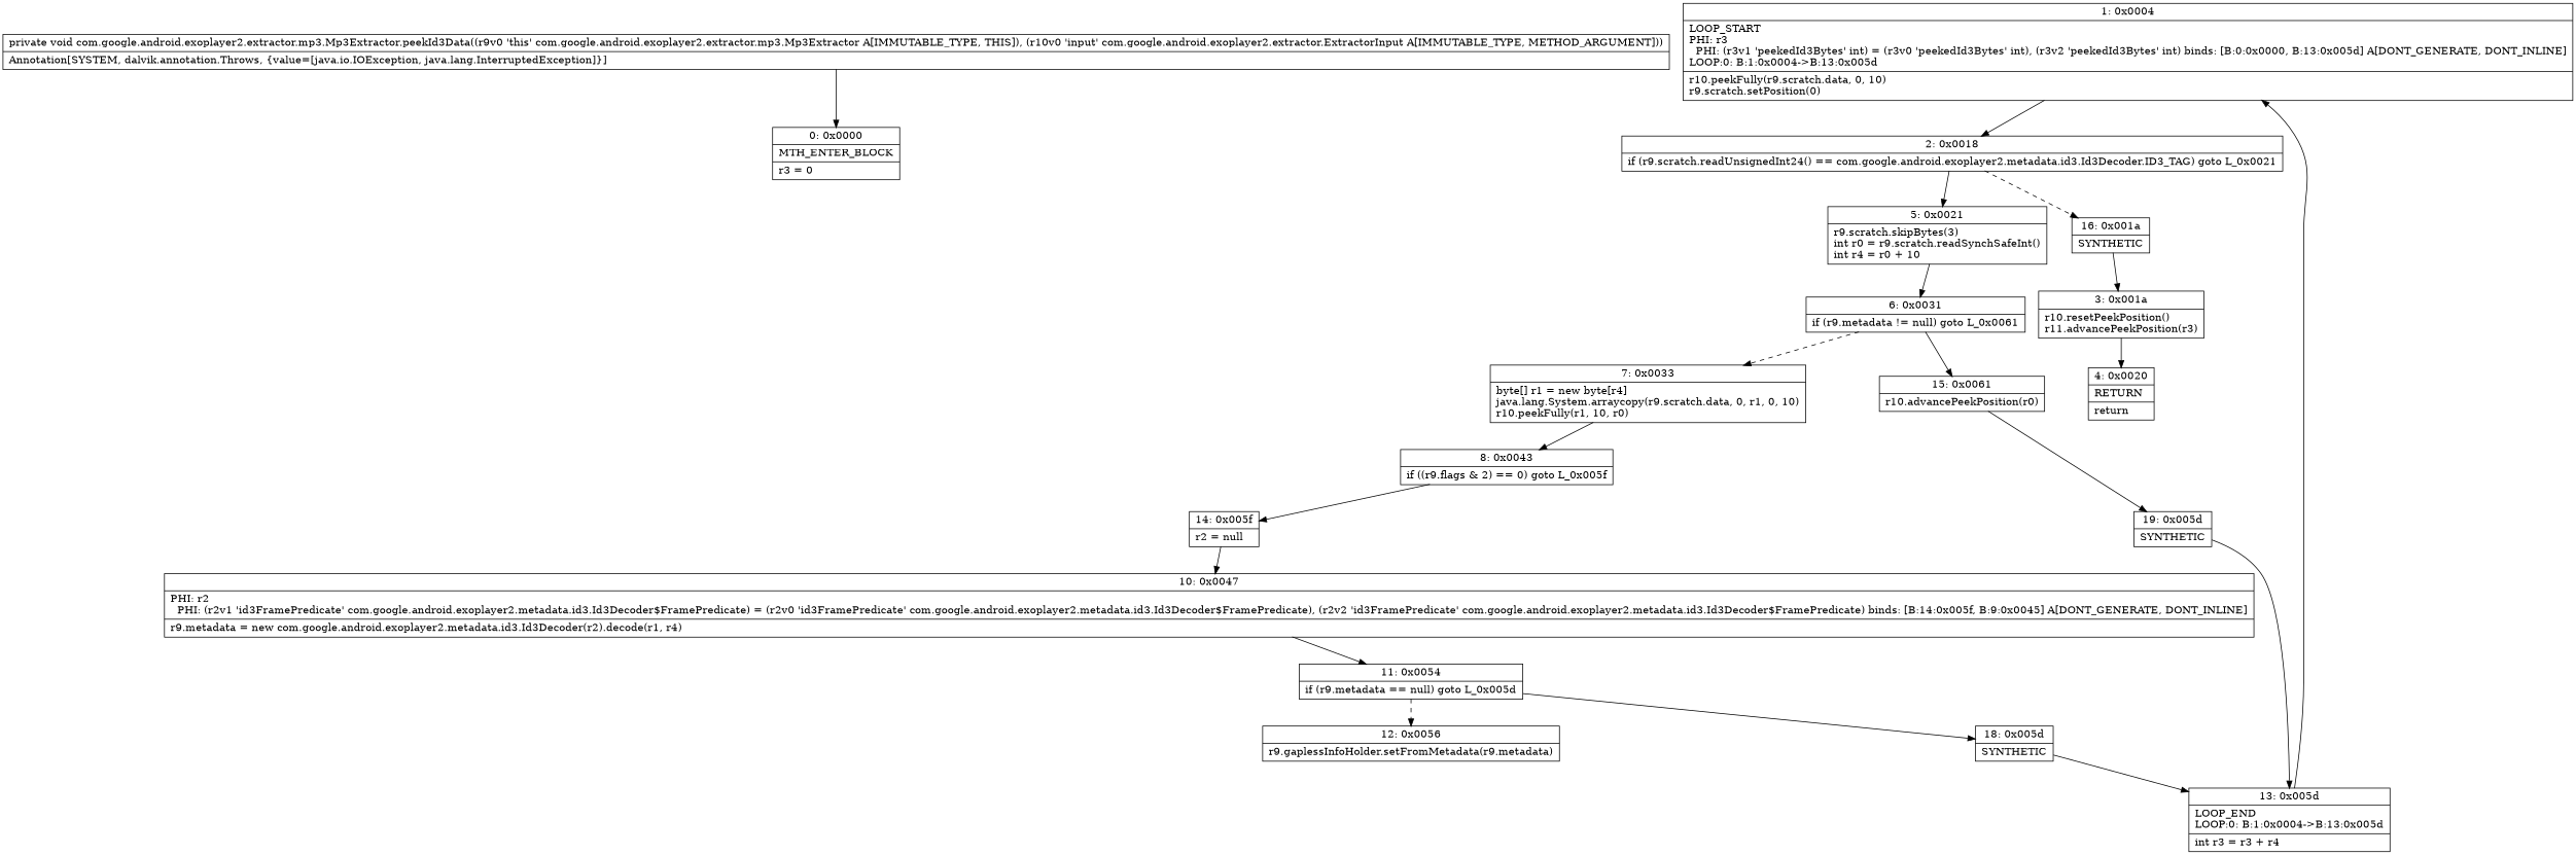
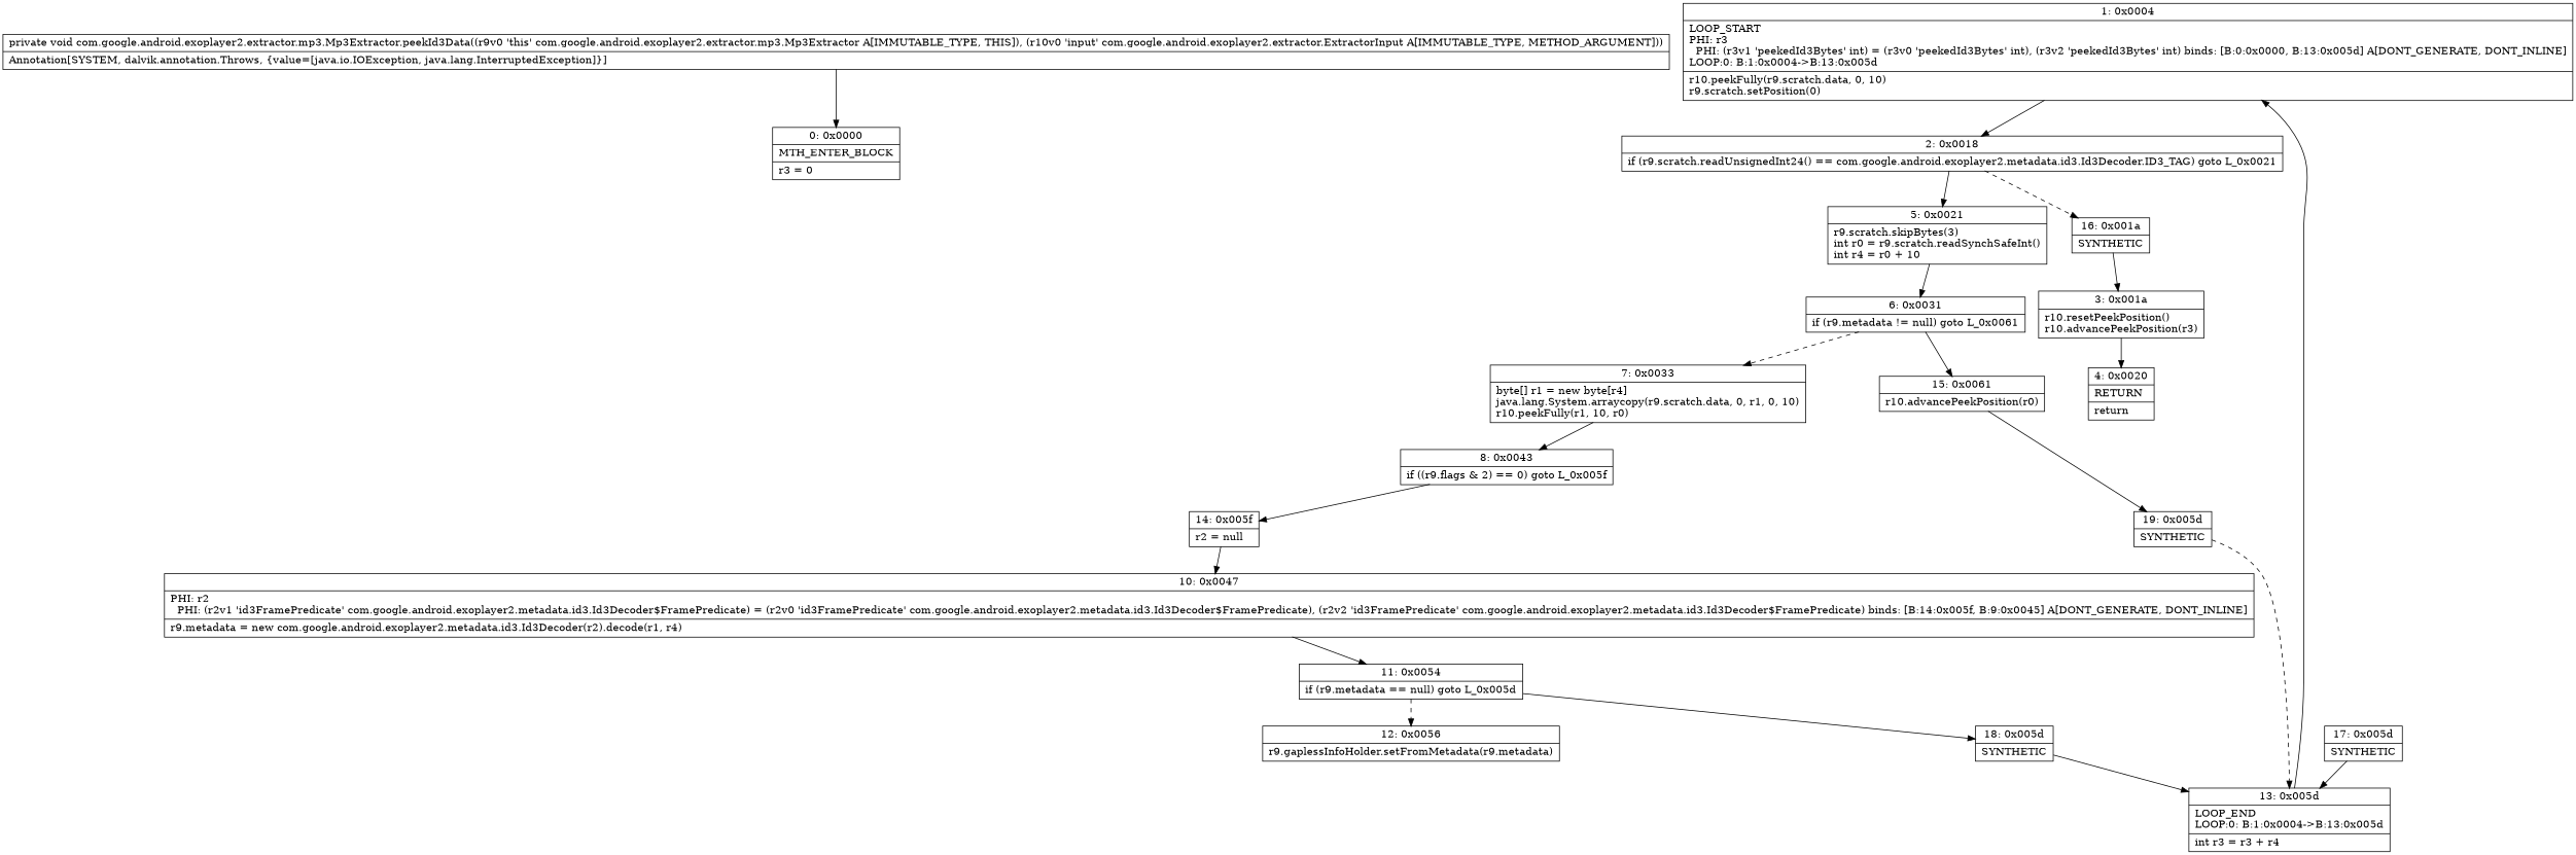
  digraph {
    node [shape=record]
    n1 [label="{0\:\ 0x0000|MTH_ENTER_BLOCK\l|r3 = 0\l}"]
    n2 [label="{1\:\ 0x0004|LOOP_START\lPHI: r3 \l  PHI: (r3v1 'peekedId3Bytes' int) = (r3v0 'peekedId3Bytes' int), (r3v2 'peekedId3Bytes' int) binds: [B:0:0x0000, B:13:0x005d] A[DONT_GENERATE, DONT_INLINE]\lLOOP:0: B:1:0x0004\-\>B:13:0x005d\l|r10.peekFully(r9.scratch.data, 0, 10)\lr9.scratch.setPosition(0)\l}"]
    n3 [label="{2\:\ 0x0018|if (r9.scratch.readUnsignedInt24() == com.google.android.exoplayer2.metadata.id3.Id3Decoder.ID3_TAG) goto L_0x0021\l}"]
    n4 [label="{5\:\ 0x0021|r9.scratch.skipBytes(3)\lint r0 = r9.scratch.readSynchSafeInt()\lint r4 = r0 + 10\l}"]
    n5 [label="{16\:\ 0x001a|SYNTHETIC\l}"]
    n6 [label="{6\:\ 0x0031|if (r9.metadata != null) goto L_0x0061\l}"]
-   n7 [label="{3\:\ 0x001a|r10.resetPeekPosition()\lr11.advancePeekPosition(r3)\l}"]
+   n7 [label="{3\:\ 0x001a|r10.resetPeekPosition()\lr10.advancePeekPosition(r3)\l}"]
    n8 [label="{4\:\ 0x0020|RETURN\l|return\l}"]
    n9 [label="{7\:\ 0x0033|byte[] r1 = new byte[r4]\ljava.lang.System.arraycopy(r9.scratch.data, 0, r1, 0, 10)\lr10.peekFully(r1, 10, r0)\l}"]
    n10 [label="{15\:\ 0x0061|r10.advancePeekPosition(r0)\l}"]
    n11 [label="{8\:\ 0x0043|if ((r9.flags & 2) == 0) goto L_0x005f\l}"]
    n12 [label="{19\:\ 0x005d|SYNTHETIC\l}"]
    n13 [label="{14\:\ 0x005f|r2 = null\l}"]
    n14 [label="{10\:\ 0x0047|PHI: r2 \l  PHI: (r2v1 'id3FramePredicate' com.google.android.exoplayer2.metadata.id3.Id3Decoder$FramePredicate) = (r2v0 'id3FramePredicate' com.google.android.exoplayer2.metadata.id3.Id3Decoder$FramePredicate), (r2v2 'id3FramePredicate' com.google.android.exoplayer2.metadata.id3.Id3Decoder$FramePredicate) binds: [B:14:0x005f, B:9:0x0045] A[DONT_GENERATE, DONT_INLINE]\l|r9.metadata = new com.google.android.exoplayer2.metadata.id3.Id3Decoder(r2).decode(r1, r4)\l}"]
    n15 [label="{11\:\ 0x0054|if (r9.metadata == null) goto L_0x005d\l}"]
    n16 [label="{12\:\ 0x0056|r9.gaplessInfoHolder.setFromMetadata(r9.metadata)\l}"]
    n17 [label="{18\:\ 0x005d|SYNTHETIC\l}"]
    n18 [label="{13\:\ 0x005d|LOOP_END\lLOOP:0: B:1:0x0004\-\>B:13:0x005d\l|int r3 = r3 + r4\l}"]
+   n19 [label="{17\:\ 0x005d|SYNTHETIC\l}"]
    n20 [label="{private void com.google.android.exoplayer2.extractor.mp3.Mp3Extractor.peekId3Data((r9v0 'this' com.google.android.exoplayer2.extractor.mp3.Mp3Extractor A[IMMUTABLE_TYPE, THIS]), (r10v0 'input' com.google.android.exoplayer2.extractor.ExtractorInput A[IMMUTABLE_TYPE, METHOD_ARGUMENT]))  | Annotation[SYSTEM, dalvik.annotation.Throws, \{value=[java.io.IOException, java.lang.InterruptedException]\}]\l}"]
    n2 -> n3
    n3 -> n4
    n3 -> n5 [style=dashed]
    n4 -> n6
    n5 -> n7
    n6 -> n9 [style=dashed]
    n6 -> n10
    n7 -> n8
    n9 -> n11
    n10 -> n12
    n11 -> n13
-   n12 -> n18
+   n12 -> n18 [style=dashed]
    n13 -> n14
    n14 -> n15
    n15 -> n16 [style=dashed]
    n15 -> n17
    n17 -> n18
    n18 -> n2
+   n19 -> n18
    n20 -> n1
  }
